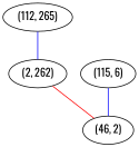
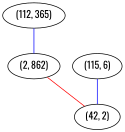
  graph {
    fontname=Oswald
    node [fontname=Oswald]
    edge [color=blue fontname=Oswald weight=3]
-   "(112, 265)"
-   "(2, 262)"
-   "(46, 2)"
+   "(112, 265)" [label="(112, 365)"]
+   "(2, 262)" [label="(2, 862)"]
+   "(46, 2)" [label="(42, 2)"]
    "(115, 6)"
    "(112, 265)" -- "(2, 262)"
    "(2, 262)" -- "(46, 2)" [color=red weight=1]
    "(115, 6)" -- "(46, 2)"
  }
